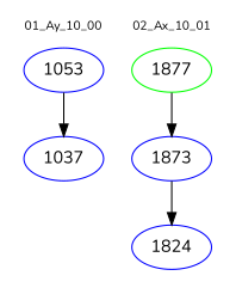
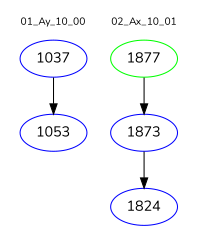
  digraph {
    fontname=Nunito
    node [color=blue fontname=Nunito]
    edge [color=black fontname=Nunito]
    n1 [label=1037]
    n2 [label=1053]
    n3 [color=green label=1877]
    n4 [label=1873]
    n5 [label=1824]
    subgraph cluster_1 {
      color=white
      fontsize=10
      label="01_Ay_10_00"
      n1
      n2
    }
    subgraph cluster_2 {
      color=white
      fontsize=10
      label="02_Ax_10_01"
      n3
      n4
      n5
    }
-   n2 -> n1
+   n1 -> n2
    n3 -> n4
    n4 -> n5
  }
